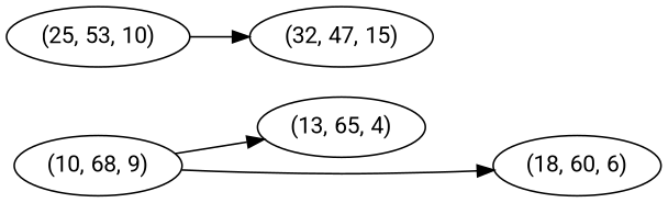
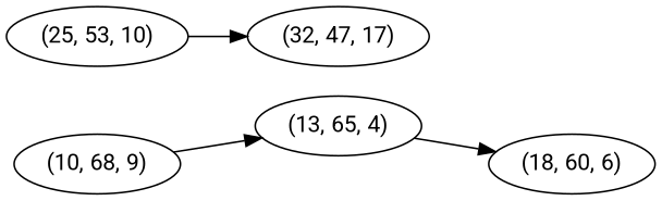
  digraph {
    fontname=Roboto
    rankdir=LR
    node [fontname=Roboto]
    edge [fontname=Roboto]
    n1 [label="(10, 68, 9)"]
    "(13, 65, 4)"
    "(18, 60, 6)"
    "(25, 53, 10)"
-   "(32, 47, 15)"
+   "(32, 47, 15)" [label="(32, 47, 17)"]
    n1 -> "(13, 65, 4)"
-   n1 -> "(18, 60, 6)"
+   "(13, 65, 4)" -> "(18, 60, 6)"
    "(25, 53, 10)" -> "(32, 47, 15)"
  }
